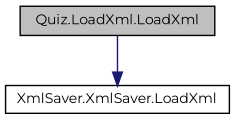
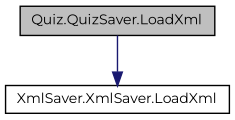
  digraph {
    rankdir=TB
    fontname=Montserrat
    node [color=black fontname=Montserrat fontsize=10 shape=record style=filled]
-   n1 [fillcolor=grey75 fontcolor=black height=0.2 label="Quiz.LoadXml.LoadXml" width=0.4]
+   n1 [fillcolor=grey75 fontcolor=black height=0.2 label="Quiz.QuizSaver.LoadXml" width=0.4]
    n2 [fillcolor=white height=0.2 label="XmlSaver.XmlSaver.LoadXml" width=0.4]
    n1 -> n2 [color=midnightblue fontname=Montserrat fontsize=10 labelfontname=Helvetica labelfontsize=10 style=solid]
  }
